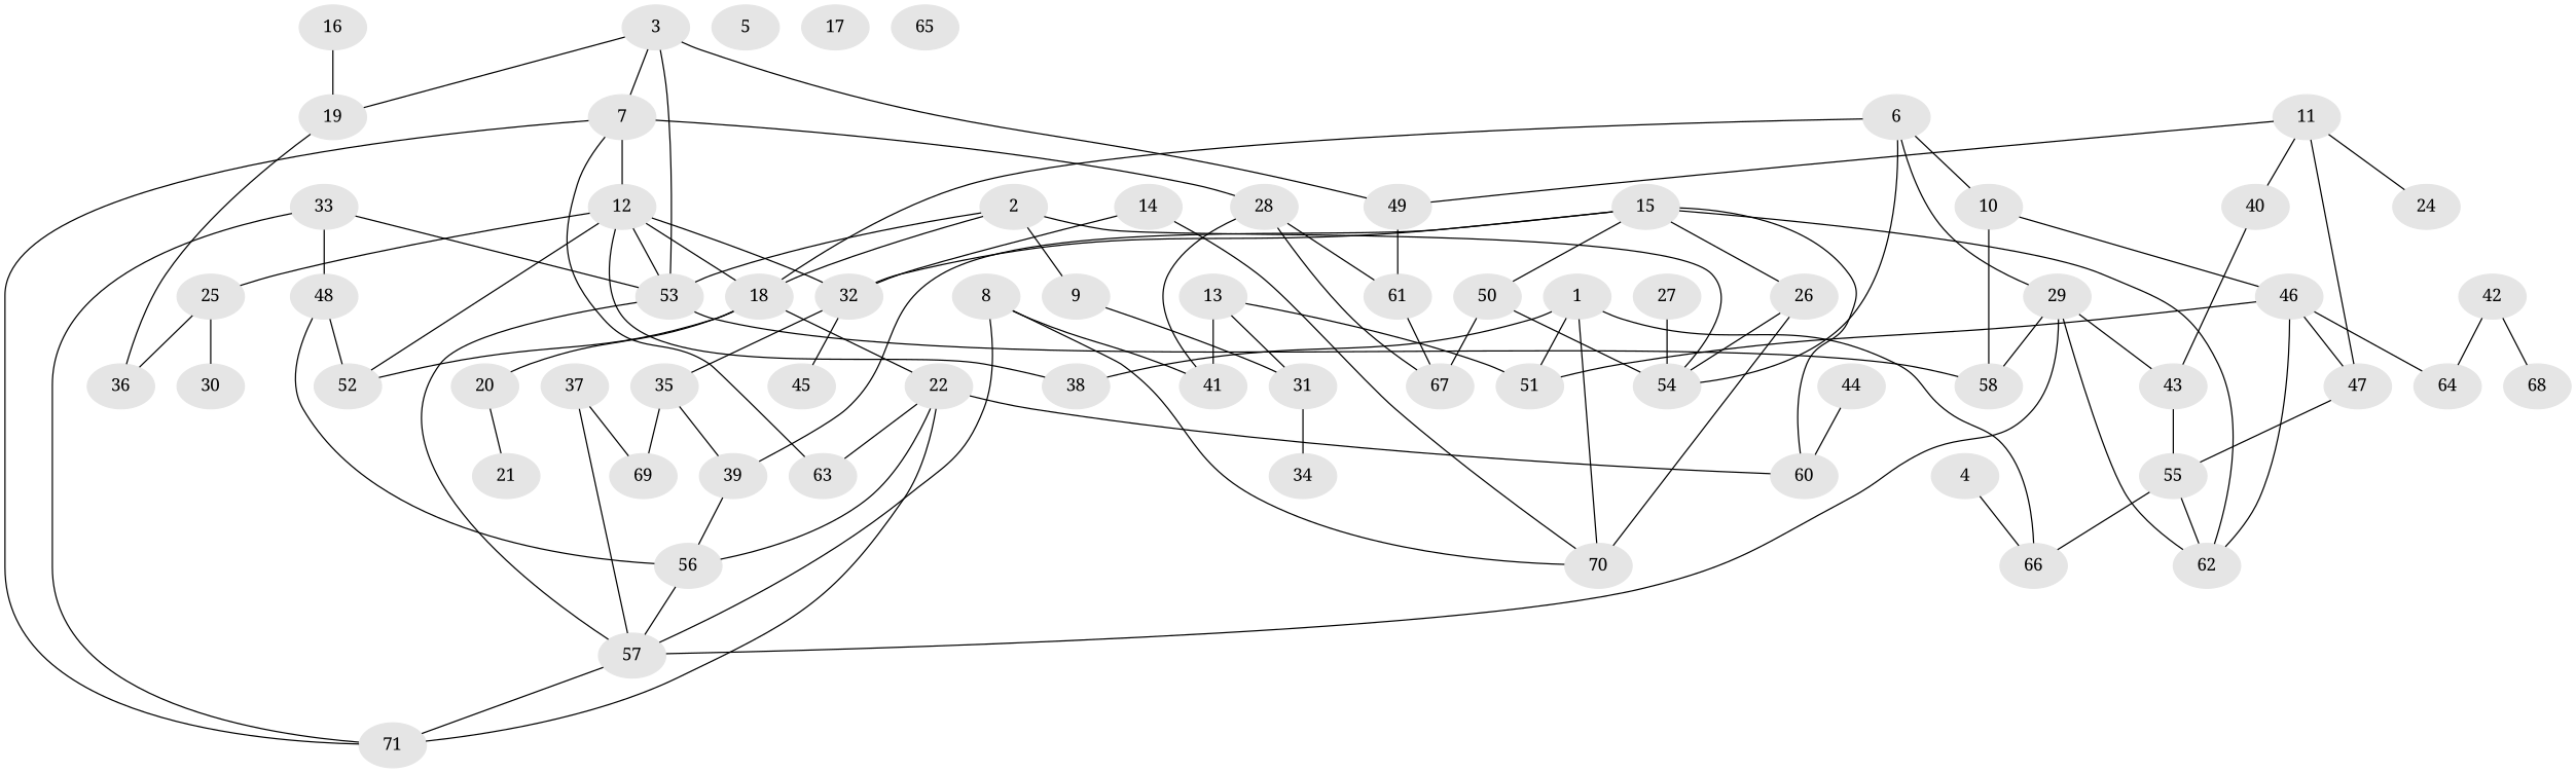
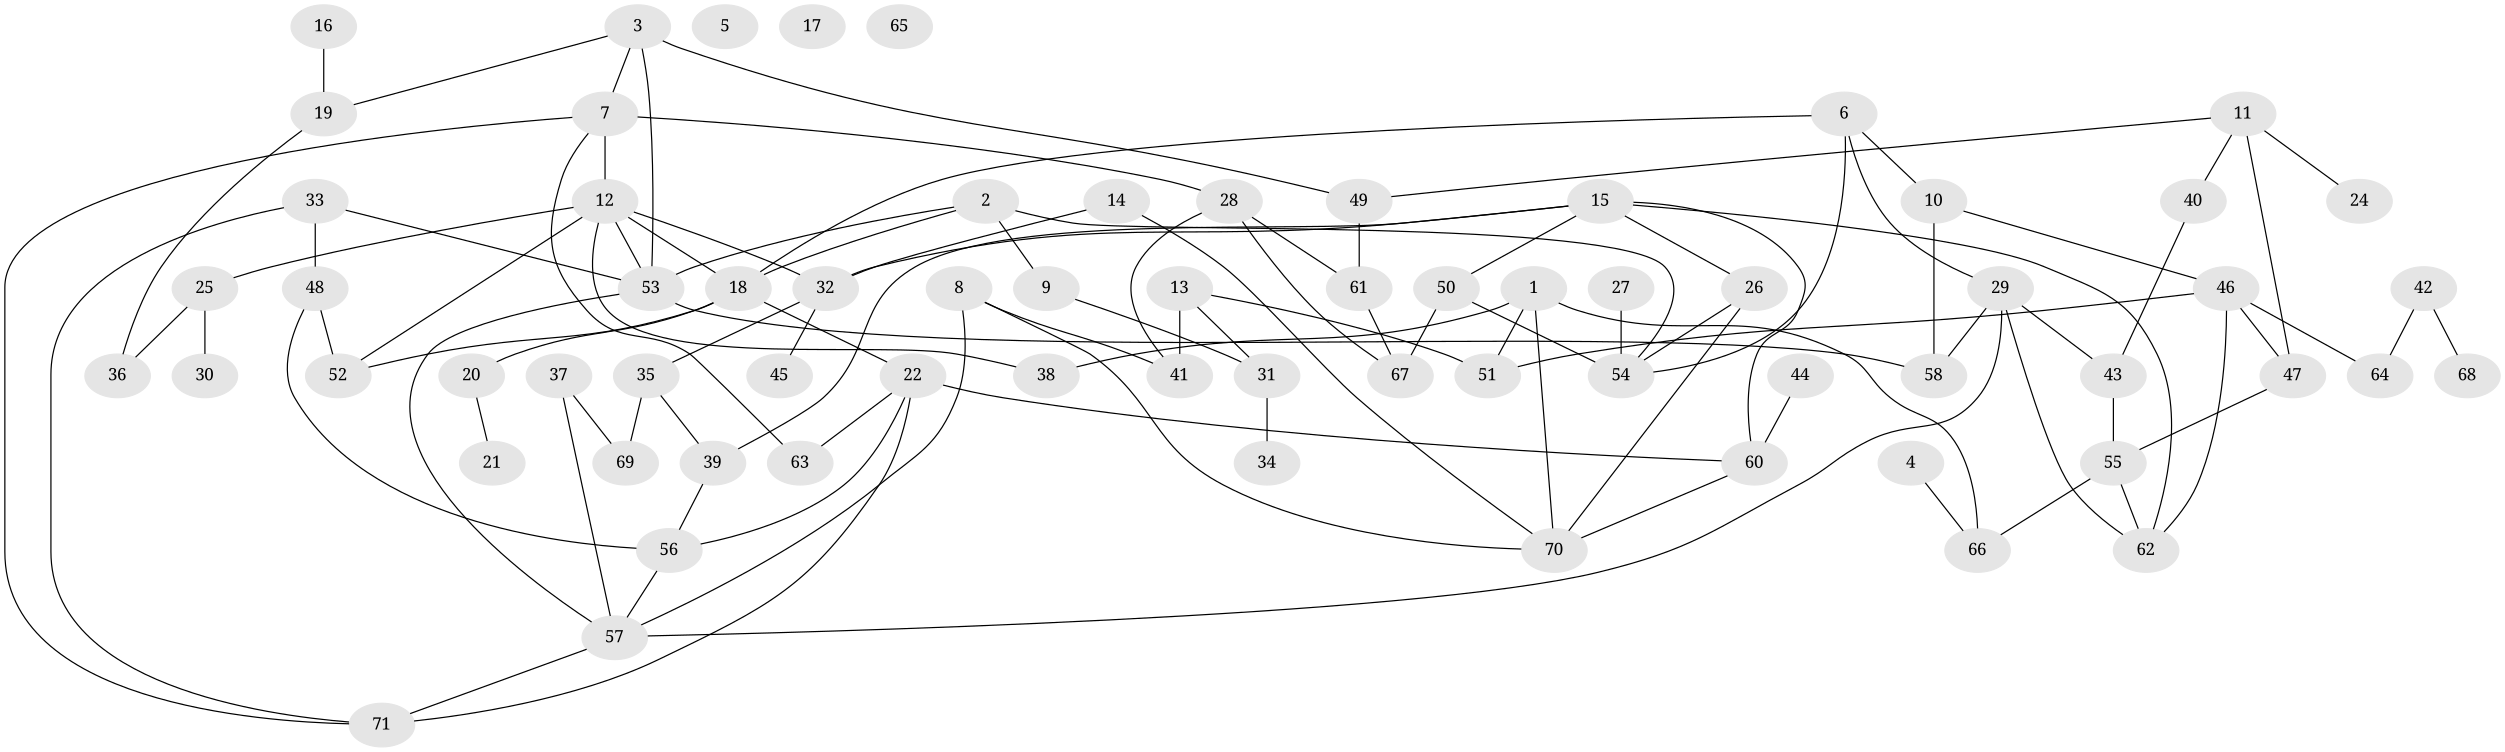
  graph {
    fontname="Noto Serif"
    node [color=gray90 fontname="Noto Serif" style=filled]
    edge [fontname="Noto Serif"]
    1
    38
    51
    66
    70
    2
    9
    18
    53
    54
    31
    52
    20
    22
    57
    58
    3
    7
    19
    49
    12
    28
    63
    71
    36
    61
    4
    5
    6
    10
    29
    46
    62
    43
    25
    32
    41
    67
    8
    34
    47
    64
    11
    24
    40
    55
    30
    35
    45
    13
    14
    15
    26
    39
    50
    60
    56
    16
    17
    21
    27
    69
    33
    48
    37
    42
    68
    44
    65
    1 -- 38
    1 -- 51
    1 -- 66
    1 -- 70
    2 -- 9
    2 -- 18
    2 -- 53
    2 -- 54
    9 -- 31
    18 -- 52
    18 -- 20
    18 -- 22
    53 -- 57
    53 -- 58
    31 -- 34
    20 -- 21
    22 -- 63
    22 -- 71
    22 -- 60
    22 -- 56
    57 -- 71
    3 -- 53
    3 -- 7
    3 -- 19
    3 -- 49
    7 -- 12
    7 -- 28
    7 -- 63
    7 -- 71
    19 -- 36
    49 -- 61
    12 -- 38
    12 -- 18
    12 -- 53
    12 -- 52
    12 -- 25
    12 -- 32
    28 -- 61
    28 -- 41
    28 -- 67
    61 -- 67
    4 -- 66
    6 -- 18
    6 -- 54
    6 -- 10
    6 -- 29
    10 -- 58
    10 -- 46
    29 -- 57
    29 -- 58
    29 -- 62
    29 -- 43
    46 -- 51
    46 -- 62
    46 -- 47
    46 -- 64
    43 -- 55
    25 -- 36
    25 -- 30
    32 -- 35
    32 -- 45
    8 -- 70
    8 -- 57
    8 -- 41
    47 -- 55
    11 -- 49
    11 -- 47
    11 -- 24
    11 -- 40
    40 -- 43
    55 -- 66
    55 -- 62
    35 -- 39
    35 -- 69
    13 -- 51
    13 -- 31
    13 -- 41
    14 -- 70
    14 -- 32
    15 -- 62
    15 -- 32
    15 -- 26
    15 -- 39
    15 -- 50
    15 -- 60
    26 -- 70
    26 -- 54
    39 -- 56
    50 -- 54
    50 -- 67
+   60 -- 70
    56 -- 57
    16 -- 19
    27 -- 54
    33 -- 53
    33 -- 71
    33 -- 48
    48 -- 52
    48 -- 56
    37 -- 57
    37 -- 69
    42 -- 64
    42 -- 68
    44 -- 60
  }
